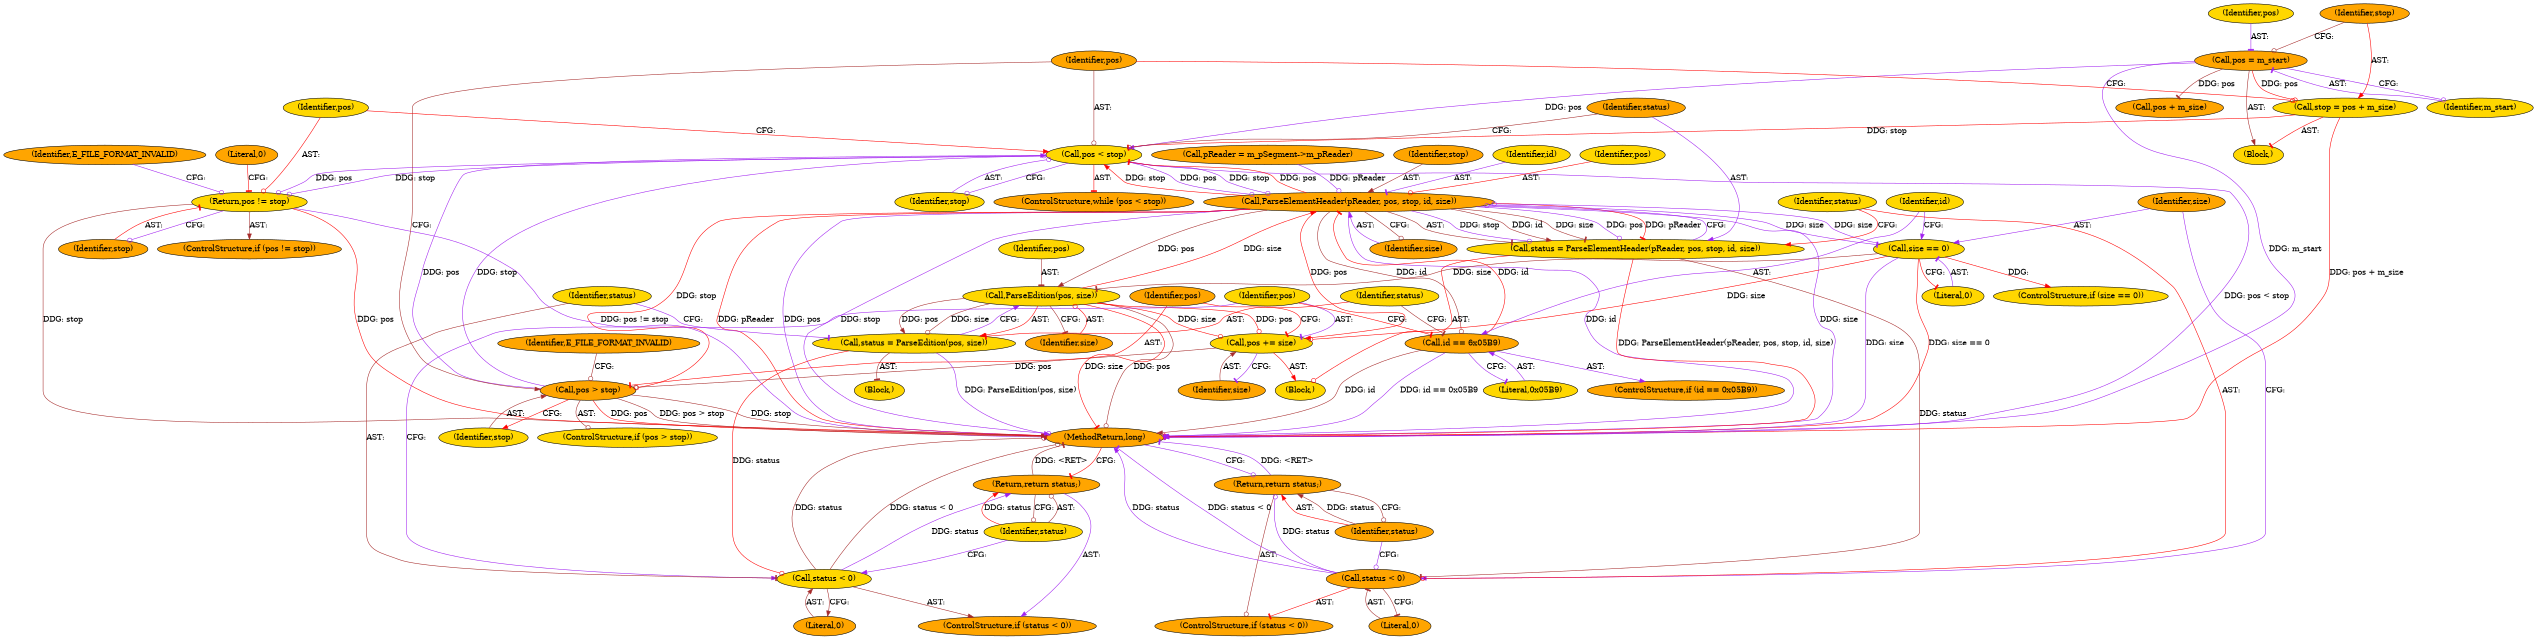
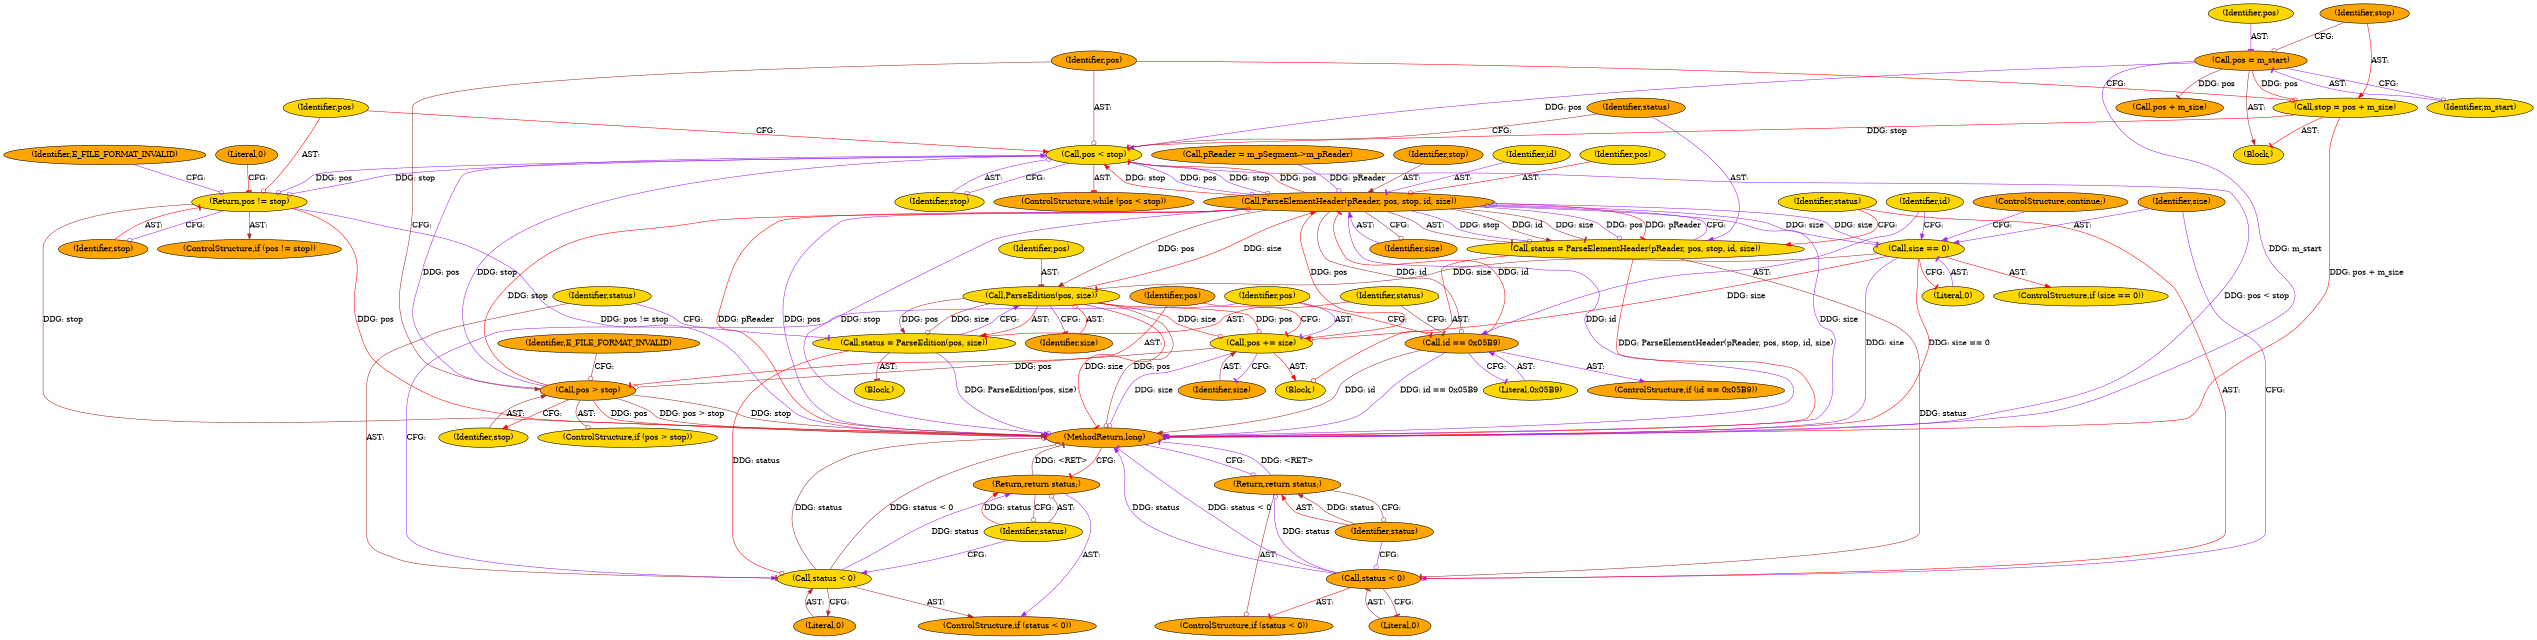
  digraph {
    node [fillcolor=orange style=filled]
    edge [arrowhead=odot color=purple]
    n1 [fillcolor=gold label="(Call,stop = pos + m_size)"]
    n2 [fillcolor=gold label="(Call,pos < stop)"]
    n3 [label="(MethodReturn,long)"]
    n4 [fillcolor=gold label="(Block,)"]
    n5 [label="(Call,ParseElementHeader(pReader, pos, stop, id, size))"]
    n6 [fillcolor=gold label="(Return,pos != stop)"]
    n7 [fillcolor=gold label="(Identifier,stop)"]
    n8 [label="(ControlStructure,while (pos < stop))"]
    n9 [label="(Return,return status;)"]
    n10 [label="(Return,return status;)"]
    n11 [label="(Call,pos + m_size)"]
    n12 [label="(Call,pos = m_start)"]
    n13 [fillcolor=gold label="(Identifier,m_start)"]
    n14 [fillcolor=gold label="(Call,status = ParseElementHeader(pReader, pos, stop, id, size))"]
    n15 [fillcolor=gold label="(Call,size == 0)"]
    n16 [fillcolor=gold label="(Call,ParseEdition(pos, size))"]
    n17 [fillcolor=gold label="(Call,pos += size)"]
    n18 [label="(Call,pos > stop)"]
-   n19 [label="(Call,id == 6x05B9)"]
+   n19 [label="(Call,id == 0x05B9)"]
    n20 [label="(Identifier,size)"]
    n21 [label="(Identifier,stop)"]
    n22 [label="(ControlStructure,if (pos != stop))"]
    n23 [label="(Call,status < 0)"]
    n24 [fillcolor=gold label="(Block,)"]
    n25 [fillcolor=gold label="(Literal,0)"]
    n26 [fillcolor=gold label="(ControlStructure,if (size == 0))"]
    n27 [fillcolor=gold label="(Call,status = ParseEdition(pos, size))"]
    n28 [label="(Identifier,size)"]
    n29 [label="(Identifier,size)"]
    n30 [fillcolor=gold label="(ControlStructure,if (pos > stop))"]
    n31 [fillcolor=gold label="(Identifier,stop)"]
    n32 [label="(ControlStructure,if (id == 0x05B9))"]
    n33 [fillcolor=gold label="(Literal,0x05B9)"]
    n34 [label="(ControlStructure,if (status < 0))"]
    n35 [label="(Literal,0)"]
    n36 [label="(Identifier,status)"]
    n37 [fillcolor=gold label="(Call,status < 0)"]
    n38 [fillcolor=gold label="(Block,)"]
    n39 [label="(ControlStructure,if (status < 0))"]
    n40 [label="(Literal,0)"]
    n41 [fillcolor=gold label="(Identifier,status)"]
    n42 [fillcolor=gold label="(Identifier,pos)"]
    n43 [label="(Identifier,E_FILE_FORMAT_INVALID)"]
    n44 [label="(Identifier,E_FILE_FORMAT_INVALID)"]
    n45 [fillcolor=gold label="(Identifier,id)"]
    n46 [label="(Identifier,pos)"]
    n47 [label="(Identifier,size)"]
    n48 [label="(Call,pReader = m_pSegment->m_pReader)"]
    n49 [fillcolor=gold label="(Identifier,pos)"]
    n50 [label="(Identifier,stop)"]
    n51 [label="(Identifier,pos)"]
    n52 [fillcolor=gold label="(Identifier,pos)"]
    n53 [fillcolor=gold label="(Identifier,id)"]
    n54 [fillcolor=gold label="(Identifier,pos)"]
+   n55 [label="(ControlStructure,continue;)"]
    n56 [fillcolor=gold label="(Identifier,status)"]
    n57 [label="(Literal,0)"]
    n58 [fillcolor=gold label="(Identifier,pos)"]
    n59 [fillcolor=gold label="(Identifier,status)"]
    n60 [label="(Identifier,status)"]
    n61 [fillcolor=gold label="(Identifier,status)"]
    n62 [label="(Identifier,stop)"]
    n1 -> n2 [arrowhead=tee color=red label="DDG: stop"]
    n1 -> n3 [arrowhead=tee color=red label="DDG: pos + m_size"]
    n1 -> n4 [arrowhead=tee color=red label="AST: "]
    n2 -> n3 [arrowhead=normal label="DDG: pos < stop"]
    n2 -> n5 [label="DDG: pos"]
    n2 -> n5 [label="DDG: stop"]
    n2 -> n6 [label="DDG: pos"]
    n2 -> n6 [label="DDG: stop"]
    n2 -> n7 [label="CFG: "]
    n2 -> n8 [arrowhead=tee color=red label="AST: "]
    n3 -> n9 [label="CFG: "]
    n3 -> n10 [arrowhead=tee color=red label="CFG: "]
    n5 -> n2 [arrowhead=tee color=red label="DDG: pos"]
    n5 -> n2 [arrowhead=normal color=red label="DDG: stop"]
    n5 -> n3 [label="DDG: size"]
    n5 -> n3 [arrowhead=normal color=red label="DDG: pReader"]
    n5 -> n3 [label="DDG: pos"]
    n5 -> n3 [label="DDG: stop"]
    n5 -> n3 [arrowhead=normal label="DDG: id"]
    n5 -> n14 [arrowhead=tee color=brown label="AST: "]
    n5 -> n14 [label="DDG: stop"]
    n5 -> n14 [arrowhead=normal color=brown label="DDG: id"]
    n5 -> n14 [arrowhead=tee color=brown label="DDG: size"]
    n5 -> n14 [label="DDG: pos"]
    n5 -> n14 [arrowhead=tee color=red label="DDG: pReader"]
    n5 -> n15 [arrowhead=tee label="DDG: size"]
    n5 -> n16 [arrowhead=normal color=brown label="DDG: pos"]
    n5 -> n17 [arrowhead=normal color=red label="DDG: pos"]
-   n5 -> n18 [color=red label="DDG: stop"]
+   n18 -> n5 [color=red label="DDG: stop"]
    n5 -> n19 [color=brown label="DDG: id"]
    n5 -> n20 [color=brown label="CFG: "]
    n6 -> n3 [arrowhead=tee label="DDG: pos != stop"]
    n6 -> n3 [arrowhead=tee color=brown label="DDG: stop"]
    n6 -> n3 [color=red label="DDG: pos"]
    n6 -> n21 [label="CFG: "]
    n6 -> n22 [arrowhead=normal color=brown label="AST: "]
    n7 -> n2 [label="AST: "]
    n9 -> n3 [arrowhead=tee label="DDG: <RET>"]
    n9 -> n34 [color=brown label="AST: "]
    n9 -> n36 [color=brown label="CFG: "]
    n10 -> n3 [arrowhead=tee color=brown label="DDG: <RET>"]
    n10 -> n39 [arrowhead=normal label="AST: "]
    n10 -> n41 [color=brown label="CFG: "]
    n12 -> n1 [color=red label="DDG: pos"]
    n12 -> n2 [arrowhead=normal label="DDG: pos"]
    n12 -> n3 [arrowhead=normal label="DDG: m_start"]
    n12 -> n4 [arrowhead=normal color=brown label="AST: "]
    n12 -> n11 [arrowhead=tee color=brown label="DDG: pos"]
    n12 -> n13 [label="CFG: "]
    n13 -> n12 [arrowhead=tee label="AST: "]
    n14 -> n3 [arrowhead=tee color=red label="DDG: ParseElementHeader(pReader, pos, stop, id, size)"]
    n14 -> n5 [label="CFG: "]
    n14 -> n23 [arrowhead=tee color=brown label="DDG: status"]
    n14 -> n24 [color=red label="AST: "]
    n15 -> n3 [arrowhead=tee color=red label="DDG: size == 0"]
    n15 -> n3 [arrowhead=tee label="DDG: size"]
    n15 -> n5 [label="DDG: size"]
    n15 -> n16 [arrowhead=tee color=brown label="DDG: size"]
    n15 -> n17 [color=red label="DDG: size"]
    n15 -> n25 [arrowhead=tee color=red label="CFG: "]
-   n15 -> n26 [arrowhead=normal color=red label="DDG: "]
+   n15 -> n26 [arrowhead=normal color=red label="AST: "]
    n16 -> n3 [arrowhead=tee color=red label="DDG: size"]
    n16 -> n3 [color=brown label="DDG: pos"]
    n16 -> n5 [arrowhead=normal color=red label="DDG: size"]
    n16 -> n17 [color=red label="DDG: size"]
    n16 -> n17 [color=red label="DDG: pos"]
    n16 -> n27 [arrowhead=normal color=red label="AST: "]
    n16 -> n27 [arrowhead=normal color=brown label="DDG: pos"]
    n16 -> n27 [color=brown label="DDG: size"]
    n16 -> n28 [arrowhead=tee color=brown label="CFG: "]
+   n17 -> n3 [label="DDG: size"]
    n17 -> n18 [color=brown label="DDG: pos"]
    n17 -> n24 [arrowhead=normal color=red label="AST: "]
    n17 -> n29 [arrowhead=tee label="CFG: "]
    n18 -> n2 [arrowhead=normal label="DDG: pos"]
    n18 -> n2 [label="DDG: stop"]
    n18 -> n3 [arrowhead=normal color=brown label="DDG: stop"]
    n18 -> n3 [arrowhead=tee color=red label="DDG: pos"]
    n18 -> n3 [arrowhead=tee color=brown label="DDG: pos > stop"]
    n18 -> n30 [color=brown label="AST: "]
    n18 -> n31 [arrowhead=normal color=red label="CFG: "]
    n19 -> n3 [arrowhead=normal label="DDG: id == 0x05B9"]
    n19 -> n3 [arrowhead=normal color=brown label="DDG: id"]
    n19 -> n5 [arrowhead=tee color=red label="DDG: id"]
    n19 -> n32 [arrowhead=normal label="AST: "]
    n19 -> n33 [arrowhead=tee label="CFG: "]
    n20 -> n5 [arrowhead=normal label="AST: "]
    n21 -> n6 [arrowhead=tee color=red label="AST: "]
    n23 -> n3 [arrowhead=normal label="DDG: status"]
    n23 -> n3 [arrowhead=tee label="DDG: status < 0"]
    n23 -> n9 [label="DDG: status"]
    n23 -> n34 [arrowhead=tee color=red label="AST: "]
    n23 -> n35 [arrowhead=tee color=brown label="CFG: "]
    n25 -> n15 [arrowhead=tee label="AST: "]
    n27 -> n3 [arrowhead=normal label="DDG: ParseEdition(pos, size)"]
    n27 -> n16 [arrowhead=normal label="CFG: "]
    n27 -> n37 [color=red label="DDG: status"]
    n27 -> n38 [arrowhead=tee color=brown label="AST: "]
    n28 -> n16 [color=red label="AST: "]
    n29 -> n17 [arrowhead=normal color=brown label="AST: "]
    n31 -> n18 [arrowhead=normal color=brown label="AST: "]
    n33 -> n19 [arrowhead=normal label="AST: "]
    n35 -> n23 [arrowhead=tee color=brown label="AST: "]
    n36 -> n9 [arrowhead=normal color=red label="AST: "]
    n36 -> n9 [arrowhead=normal color=brown label="DDG: status"]
    n36 -> n23 [label="CFG: "]
    n37 -> n3 [color=brown label="DDG: status"]
    n37 -> n3 [color=brown label="DDG: status < 0"]
    n37 -> n10 [arrowhead=normal label="DDG: status"]
    n37 -> n39 [arrowhead=normal color=brown label="AST: "]
    n37 -> n40 [arrowhead=normal color=brown label="CFG: "]
    n40 -> n37 [arrowhead=normal color=brown label="AST: "]
    n41 -> n10 [color=brown label="AST: "]
    n41 -> n10 [arrowhead=normal color=red label="DDG: status"]
    n41 -> n37 [arrowhead=normal label="CFG: "]
    n42 -> n2 [arrowhead=normal color=red label="CFG: "]
    n42 -> n6 [color=red label="AST: "]
    n43 -> n18 [color=brown label="CFG: "]
    n44 -> n6 [label="CFG: "]
    n45 -> n15 [arrowhead=normal label="CFG: "]
    n45 -> n19 [arrowhead=normal label="AST: "]
    n46 -> n1 [color=red label="CFG: "]
    n46 -> n2 [color=brown label="AST: "]
    n46 -> n18 [arrowhead=normal color=brown label="CFG: "]
    n47 -> n15 [arrowhead=normal label="AST: "]
    n47 -> n23 [arrowhead=normal label="CFG: "]
    n48 -> n5 [label="DDG: pReader"]
    n49 -> n16 [arrowhead=tee color=brown label="AST: "]
    n50 -> n5 [arrowhead=normal color=brown label="AST: "]
    n51 -> n17 [arrowhead=tee color=red label="CFG: "]
    n51 -> n18 [arrowhead=tee color=red label="AST: "]
    n52 -> n12 [arrowhead=tee label="AST: "]
    n53 -> n5 [arrowhead=tee label="AST: "]
    n54 -> n17 [arrowhead=tee label="AST: "]
    n54 -> n19 [arrowhead=tee color=red label="CFG: "]
    n54 -> n37 [arrowhead=normal label="CFG: "]
+   n55 -> n15 [arrowhead=normal label="CFG: "]
    n56 -> n27 [arrowhead=tee label="CFG: "]
    n56 -> n37 [arrowhead=tee color=brown label="AST: "]
    n57 -> n6 [arrowhead=tee color=red label="CFG: "]
    n58 -> n5 [color=red label="AST: "]
    n59 -> n19 [arrowhead=tee color=brown label="CFG: "]
    n59 -> n27 [arrowhead=tee color=red label="AST: "]
    n60 -> n2 [color=brown label="CFG: "]
    n60 -> n14 [arrowhead=normal label="AST: "]
    n61 -> n14 [arrowhead=normal color=red label="CFG: "]
    n61 -> n23 [color=red label="AST: "]
    n62 -> n1 [arrowhead=normal color=red label="AST: "]
    n62 -> n12 [color=brown label="CFG: "]
  }
